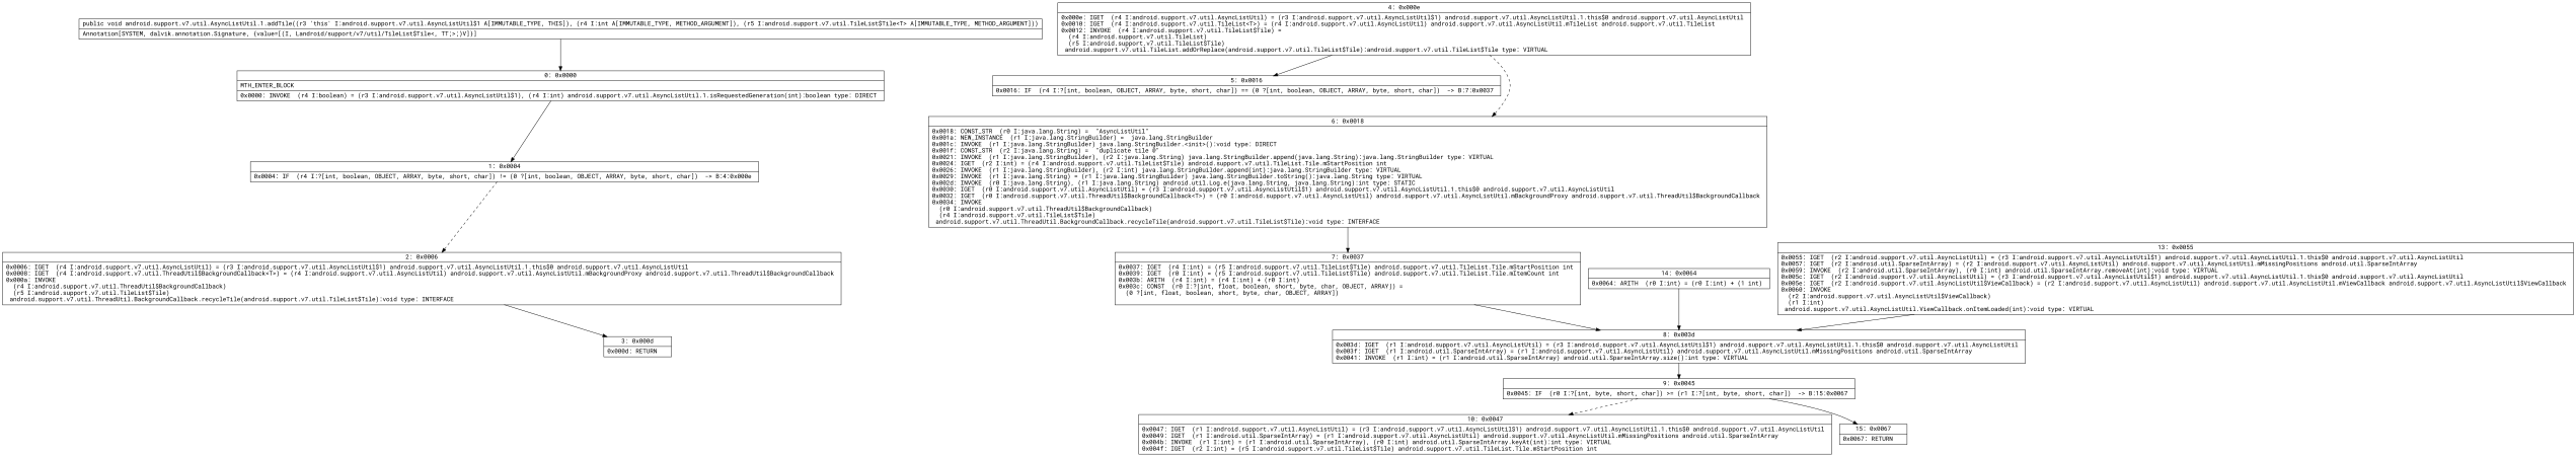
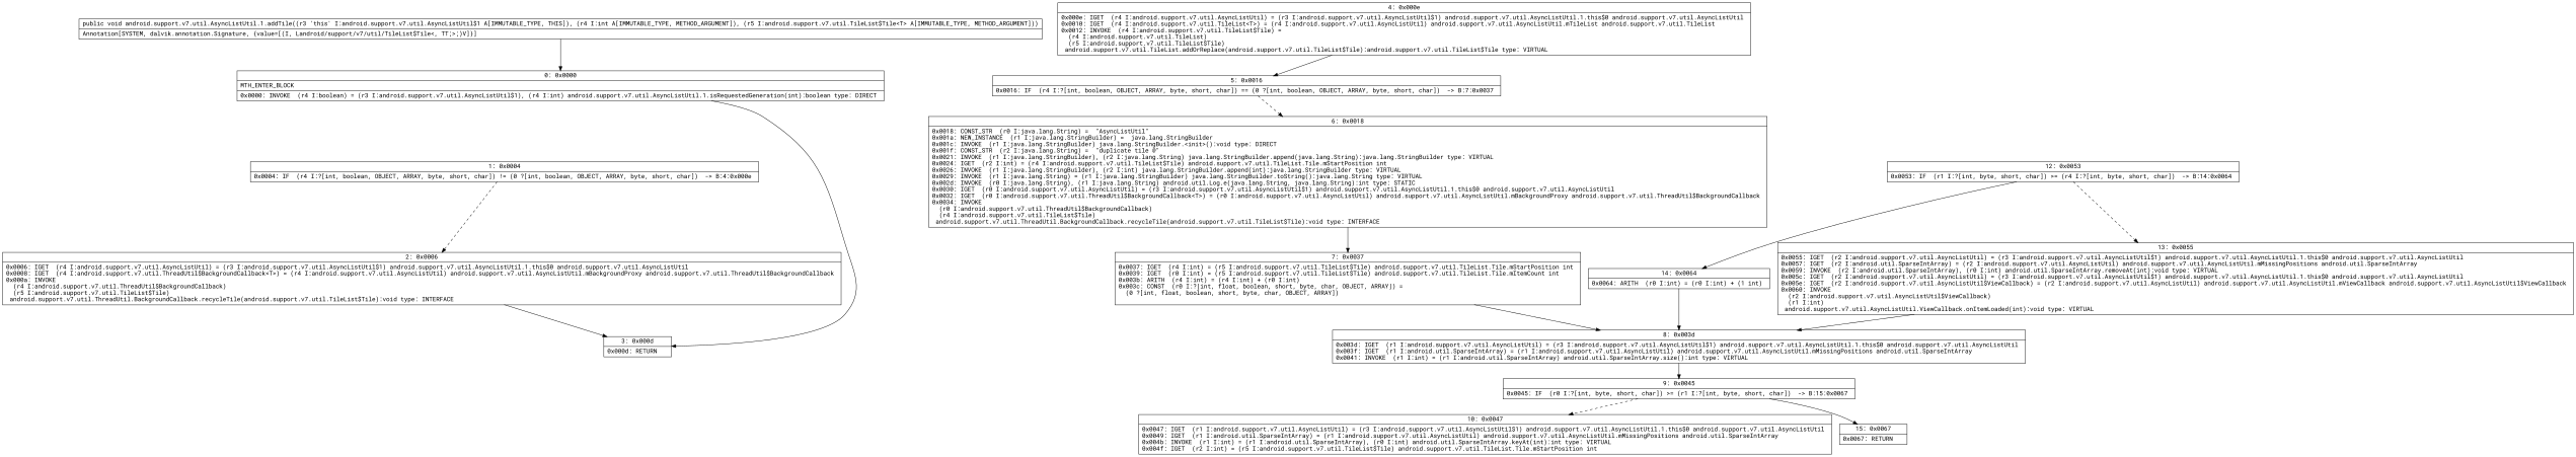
  digraph {
    fontname="Roboto Mono"
    node [fontname="Roboto Mono" shape=record]
    edge [fontname="Roboto Mono"]
    n1 [label="{0\:\ 0x0000|MTH_ENTER_BLOCK\l|0x0000: INVOKE  (r4 I:boolean) = (r3 I:android.support.v7.util.AsyncListUtil$1), (r4 I:int) android.support.v7.util.AsyncListUtil.1.isRequestedGeneration(int):boolean type: DIRECT \l}"]
    n2 [label="{1\:\ 0x0004|0x0004: IF  (r4 I:?[int, boolean, OBJECT, ARRAY, byte, short, char]) != (0 ?[int, boolean, OBJECT, ARRAY, byte, short, char])  \-\> B:4:0x000e \l}"]
    n3 [label="{2\:\ 0x0006|0x0006: IGET  (r4 I:android.support.v7.util.AsyncListUtil) = (r3 I:android.support.v7.util.AsyncListUtil$1) android.support.v7.util.AsyncListUtil.1.this$0 android.support.v7.util.AsyncListUtil \l0x0008: IGET  (r4 I:android.support.v7.util.ThreadUtil$BackgroundCallback\<T\>) = (r4 I:android.support.v7.util.AsyncListUtil) android.support.v7.util.AsyncListUtil.mBackgroundProxy android.support.v7.util.ThreadUtil$BackgroundCallback \l0x000a: INVOKE  \l  (r4 I:android.support.v7.util.ThreadUtil$BackgroundCallback)\l  (r5 I:android.support.v7.util.TileList$Tile)\l android.support.v7.util.ThreadUtil.BackgroundCallback.recycleTile(android.support.v7.util.TileList$Tile):void type: INTERFACE \l}"]
    n4 [label="{3\:\ 0x000d|0x000d: RETURN   \l}"]
    n5 [label="{4\:\ 0x000e|0x000e: IGET  (r4 I:android.support.v7.util.AsyncListUtil) = (r3 I:android.support.v7.util.AsyncListUtil$1) android.support.v7.util.AsyncListUtil.1.this$0 android.support.v7.util.AsyncListUtil \l0x0010: IGET  (r4 I:android.support.v7.util.TileList\<T\>) = (r4 I:android.support.v7.util.AsyncListUtil) android.support.v7.util.AsyncListUtil.mTileList android.support.v7.util.TileList \l0x0012: INVOKE  (r4 I:android.support.v7.util.TileList$Tile) = \l  (r4 I:android.support.v7.util.TileList)\l  (r5 I:android.support.v7.util.TileList$Tile)\l android.support.v7.util.TileList.addOrReplace(android.support.v7.util.TileList$Tile):android.support.v7.util.TileList$Tile type: VIRTUAL \l}"]
    n6 [label="{5\:\ 0x0016|0x0016: IF  (r4 I:?[int, boolean, OBJECT, ARRAY, byte, short, char]) == (0 ?[int, boolean, OBJECT, ARRAY, byte, short, char])  \-\> B:7:0x0037 \l}"]
    n7 [label="{6\:\ 0x0018|0x0018: CONST_STR  (r0 I:java.lang.String) =  \"AsyncListUtil\" \l0x001a: NEW_INSTANCE  (r1 I:java.lang.StringBuilder) =  java.lang.StringBuilder \l0x001c: INVOKE  (r1 I:java.lang.StringBuilder) java.lang.StringBuilder.\<init\>():void type: DIRECT \l0x001f: CONST_STR  (r2 I:java.lang.String) =  \"duplicate tile @\" \l0x0021: INVOKE  (r1 I:java.lang.StringBuilder), (r2 I:java.lang.String) java.lang.StringBuilder.append(java.lang.String):java.lang.StringBuilder type: VIRTUAL \l0x0024: IGET  (r2 I:int) = (r4 I:android.support.v7.util.TileList$Tile) android.support.v7.util.TileList.Tile.mStartPosition int \l0x0026: INVOKE  (r1 I:java.lang.StringBuilder), (r2 I:int) java.lang.StringBuilder.append(int):java.lang.StringBuilder type: VIRTUAL \l0x0029: INVOKE  (r1 I:java.lang.String) = (r1 I:java.lang.StringBuilder) java.lang.StringBuilder.toString():java.lang.String type: VIRTUAL \l0x002d: INVOKE  (r0 I:java.lang.String), (r1 I:java.lang.String) android.util.Log.e(java.lang.String, java.lang.String):int type: STATIC \l0x0030: IGET  (r0 I:android.support.v7.util.AsyncListUtil) = (r3 I:android.support.v7.util.AsyncListUtil$1) android.support.v7.util.AsyncListUtil.1.this$0 android.support.v7.util.AsyncListUtil \l0x0032: IGET  (r0 I:android.support.v7.util.ThreadUtil$BackgroundCallback\<T\>) = (r0 I:android.support.v7.util.AsyncListUtil) android.support.v7.util.AsyncListUtil.mBackgroundProxy android.support.v7.util.ThreadUtil$BackgroundCallback \l0x0034: INVOKE  \l  (r0 I:android.support.v7.util.ThreadUtil$BackgroundCallback)\l  (r4 I:android.support.v7.util.TileList$Tile)\l android.support.v7.util.ThreadUtil.BackgroundCallback.recycleTile(android.support.v7.util.TileList$Tile):void type: INTERFACE \l}"]
    n8 [label="{7\:\ 0x0037|0x0037: IGET  (r4 I:int) = (r5 I:android.support.v7.util.TileList$Tile) android.support.v7.util.TileList.Tile.mStartPosition int \l0x0039: IGET  (r0 I:int) = (r5 I:android.support.v7.util.TileList$Tile) android.support.v7.util.TileList.Tile.mItemCount int \l0x003b: ARITH  (r4 I:int) = (r4 I:int) + (r0 I:int) \l0x003c: CONST  (r0 I:?[int, float, boolean, short, byte, char, OBJECT, ARRAY]) = \l  (0 ?[int, float, boolean, short, byte, char, OBJECT, ARRAY])\l \l}"]
    n9 [label="{8\:\ 0x003d|0x003d: IGET  (r1 I:android.support.v7.util.AsyncListUtil) = (r3 I:android.support.v7.util.AsyncListUtil$1) android.support.v7.util.AsyncListUtil.1.this$0 android.support.v7.util.AsyncListUtil \l0x003f: IGET  (r1 I:android.util.SparseIntArray) = (r1 I:android.support.v7.util.AsyncListUtil) android.support.v7.util.AsyncListUtil.mMissingPositions android.util.SparseIntArray \l0x0041: INVOKE  (r1 I:int) = (r1 I:android.util.SparseIntArray) android.util.SparseIntArray.size():int type: VIRTUAL \l}"]
    n10 [label="{9\:\ 0x0045|0x0045: IF  (r0 I:?[int, byte, short, char]) \>= (r1 I:?[int, byte, short, char])  \-\> B:15:0x0067 \l}"]
    n11 [label="{10\:\ 0x0047|0x0047: IGET  (r1 I:android.support.v7.util.AsyncListUtil) = (r3 I:android.support.v7.util.AsyncListUtil$1) android.support.v7.util.AsyncListUtil.1.this$0 android.support.v7.util.AsyncListUtil \l0x0049: IGET  (r1 I:android.util.SparseIntArray) = (r1 I:android.support.v7.util.AsyncListUtil) android.support.v7.util.AsyncListUtil.mMissingPositions android.util.SparseIntArray \l0x004b: INVOKE  (r1 I:int) = (r1 I:android.util.SparseIntArray), (r0 I:int) android.util.SparseIntArray.keyAt(int):int type: VIRTUAL \l0x004f: IGET  (r2 I:int) = (r5 I:android.support.v7.util.TileList$Tile) android.support.v7.util.TileList.Tile.mStartPosition int \l}"]
    n12 [label="{15\:\ 0x0067|0x0067: RETURN   \l}"]
+   n13 [label="{12\:\ 0x0053|0x0053: IF  (r1 I:?[int, byte, short, char]) \>= (r4 I:?[int, byte, short, char])  \-\> B:14:0x0064 \l}"]
    n14 [label="{14\:\ 0x0064|0x0064: ARITH  (r0 I:int) = (r0 I:int) + (1 int) \l}"]
    n15 [label="{13\:\ 0x0055|0x0055: IGET  (r2 I:android.support.v7.util.AsyncListUtil) = (r3 I:android.support.v7.util.AsyncListUtil$1) android.support.v7.util.AsyncListUtil.1.this$0 android.support.v7.util.AsyncListUtil \l0x0057: IGET  (r2 I:android.util.SparseIntArray) = (r2 I:android.support.v7.util.AsyncListUtil) android.support.v7.util.AsyncListUtil.mMissingPositions android.util.SparseIntArray \l0x0059: INVOKE  (r2 I:android.util.SparseIntArray), (r0 I:int) android.util.SparseIntArray.removeAt(int):void type: VIRTUAL \l0x005c: IGET  (r2 I:android.support.v7.util.AsyncListUtil) = (r3 I:android.support.v7.util.AsyncListUtil$1) android.support.v7.util.AsyncListUtil.1.this$0 android.support.v7.util.AsyncListUtil \l0x005e: IGET  (r2 I:android.support.v7.util.AsyncListUtil$ViewCallback) = (r2 I:android.support.v7.util.AsyncListUtil) android.support.v7.util.AsyncListUtil.mViewCallback android.support.v7.util.AsyncListUtil$ViewCallback \l0x0060: INVOKE  \l  (r2 I:android.support.v7.util.AsyncListUtil$ViewCallback)\l  (r1 I:int)\l android.support.v7.util.AsyncListUtil.ViewCallback.onItemLoaded(int):void type: VIRTUAL \l}"]
    n16 [label="{public void android.support.v7.util.AsyncListUtil.1.addTile((r3 'this' I:android.support.v7.util.AsyncListUtil$1 A[IMMUTABLE_TYPE, THIS]), (r4 I:int A[IMMUTABLE_TYPE, METHOD_ARGUMENT]), (r5 I:android.support.v7.util.TileList$Tile\<T\> A[IMMUTABLE_TYPE, METHOD_ARGUMENT]))  | Annotation[SYSTEM, dalvik.annotation.Signature, \{value=[(I, Landroid\/support\/v7\/util\/TileList$Tile\<, TT;\>;)V]\}]\l}"]
-   n1 -> n2
+   n1 -> n4
    n2 -> n3 [style=dashed]
    n3 -> n4
    n5 -> n6
-   n5 -> n7 [style=dashed]
+   n6 -> n7 [style=dashed]
    n7 -> n8
    n8 -> n9
    n9 -> n10
    n10 -> n11 [style=dashed]
    n10 -> n12
+   n13 -> n14
+   n13 -> n15 [style=dashed]
    n14 -> n9
    n15 -> n9
    n16 -> n1
  }
